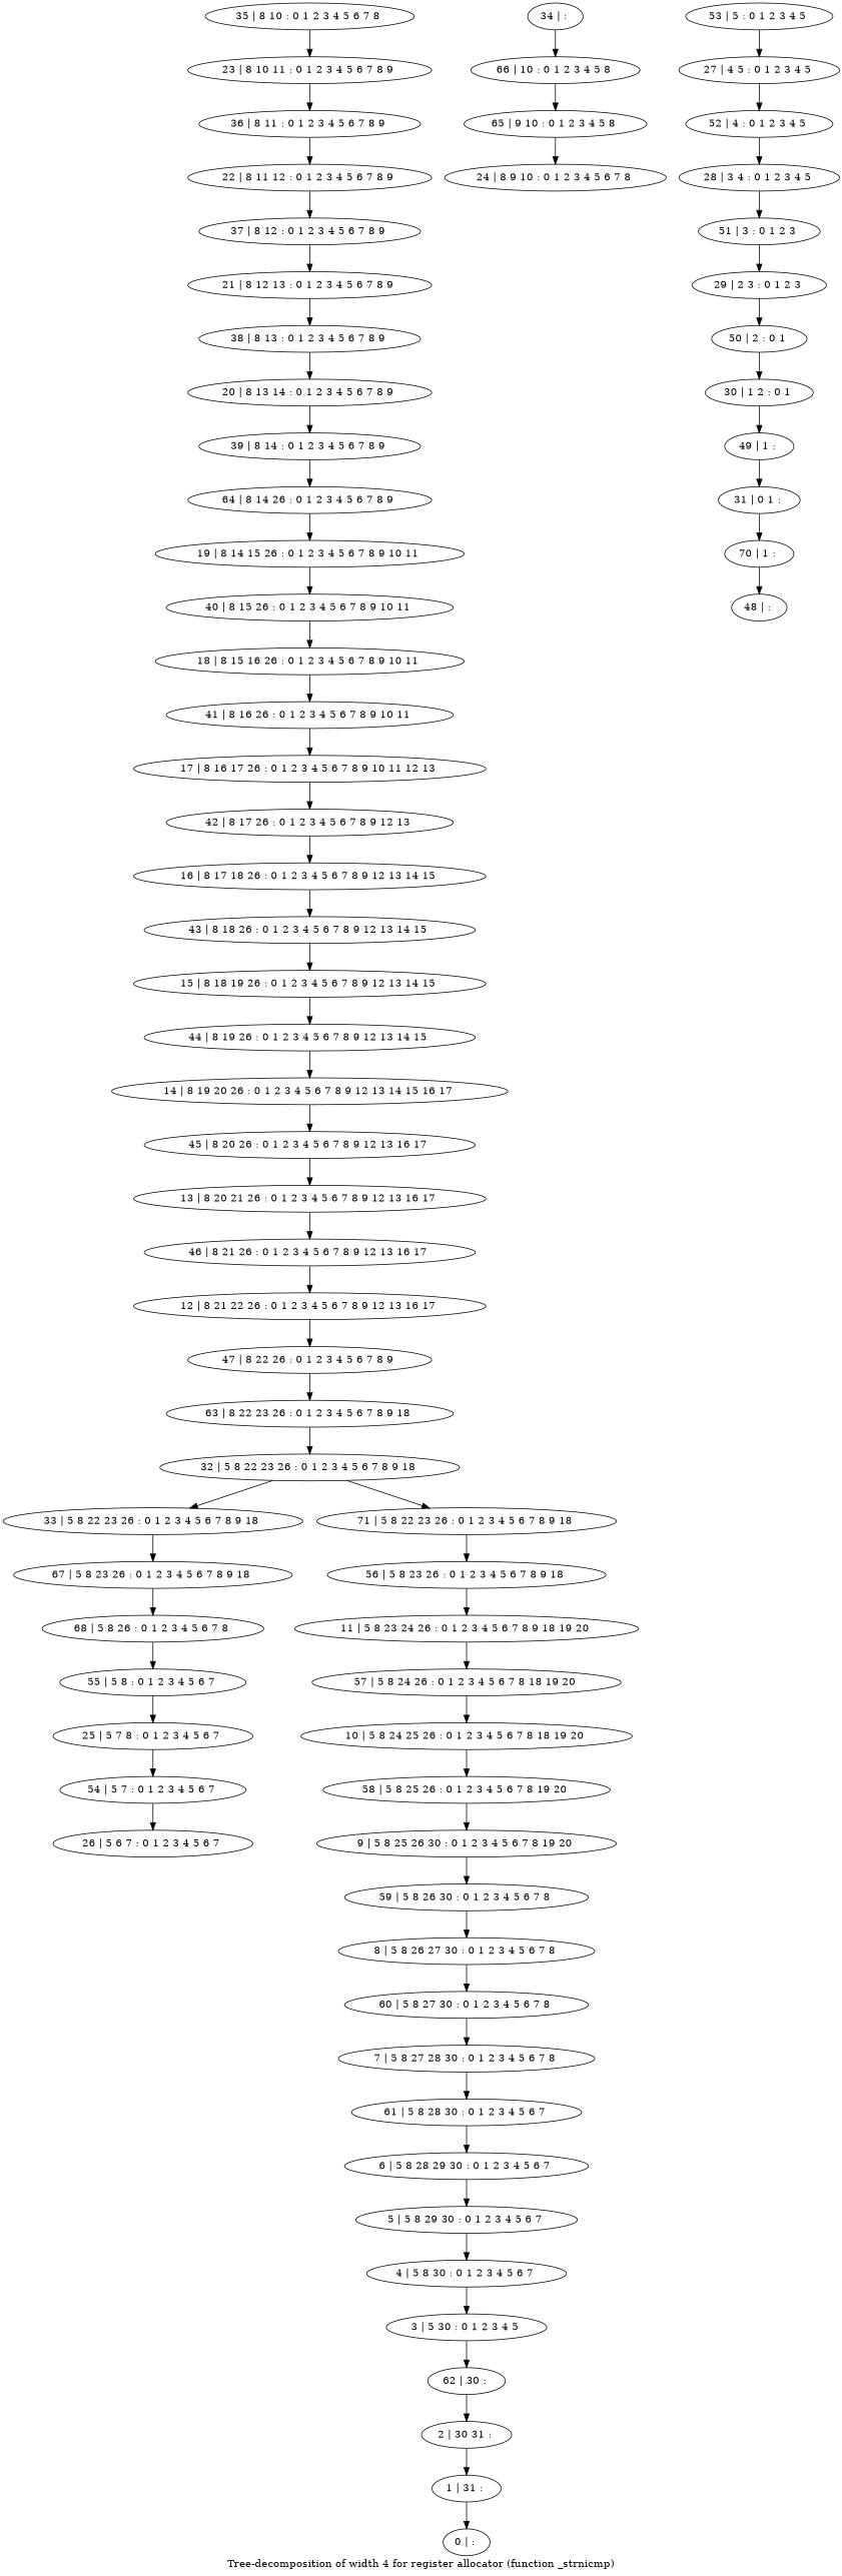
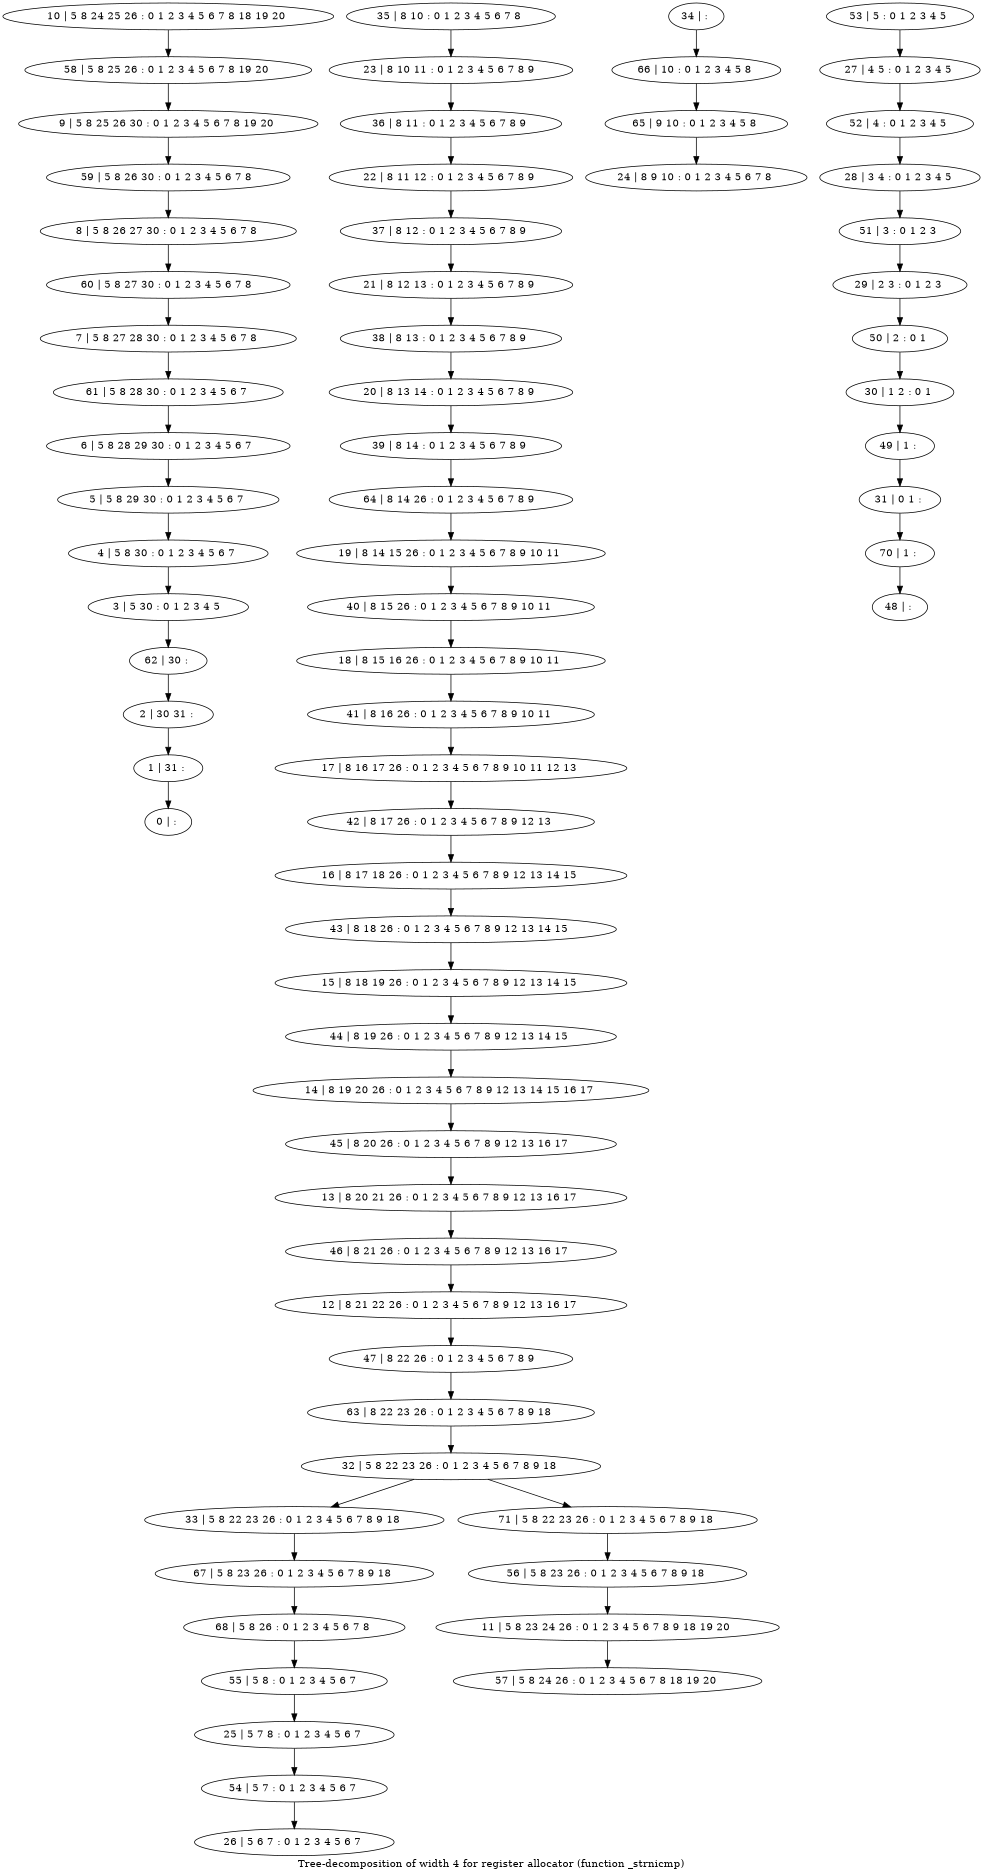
  digraph {
    label="Tree-decomposition of width 4 for register allocator (function _strnicmp)"
    n1 [label="0 | : "]
    n2 [label="1 | 31 : "]
    n3 [label="2 | 30 31 : "]
    n4 [label="3 | 5 30 : 0 1 2 3 4 5 "]
    n5 [label="62 | 30 : "]
    n6 [label="4 | 5 8 30 : 0 1 2 3 4 5 6 7 "]
    n7 [label="5 | 5 8 29 30 : 0 1 2 3 4 5 6 7 "]
    n8 [label="6 | 5 8 28 29 30 : 0 1 2 3 4 5 6 7 "]
    n9 [label="7 | 5 8 27 28 30 : 0 1 2 3 4 5 6 7 8 "]
    n10 [label="61 | 5 8 28 30 : 0 1 2 3 4 5 6 7 "]
    n11 [label="8 | 5 8 26 27 30 : 0 1 2 3 4 5 6 7 8 "]
    n12 [label="60 | 5 8 27 30 : 0 1 2 3 4 5 6 7 8 "]
    n13 [label="9 | 5 8 25 26 30 : 0 1 2 3 4 5 6 7 8 19 20 "]
    n14 [label="59 | 5 8 26 30 : 0 1 2 3 4 5 6 7 8 "]
    n15 [label="10 | 5 8 24 25 26 : 0 1 2 3 4 5 6 7 8 18 19 20 "]
    n16 [label="58 | 5 8 25 26 : 0 1 2 3 4 5 6 7 8 19 20 "]
    n17 [label="11 | 5 8 23 24 26 : 0 1 2 3 4 5 6 7 8 9 18 19 20 "]
    n18 [label="57 | 5 8 24 26 : 0 1 2 3 4 5 6 7 8 18 19 20 "]
    n19 [label="12 | 8 21 22 26 : 0 1 2 3 4 5 6 7 8 9 12 13 16 17 "]
    n20 [label="47 | 8 22 26 : 0 1 2 3 4 5 6 7 8 9 "]
    n21 [label="63 | 8 22 23 26 : 0 1 2 3 4 5 6 7 8 9 18 "]
    n22 [label="13 | 8 20 21 26 : 0 1 2 3 4 5 6 7 8 9 12 13 16 17 "]
    n23 [label="46 | 8 21 26 : 0 1 2 3 4 5 6 7 8 9 12 13 16 17 "]
    n24 [label="14 | 8 19 20 26 : 0 1 2 3 4 5 6 7 8 9 12 13 14 15 16 17 "]
    n25 [label="45 | 8 20 26 : 0 1 2 3 4 5 6 7 8 9 12 13 16 17 "]
    n26 [label="15 | 8 18 19 26 : 0 1 2 3 4 5 6 7 8 9 12 13 14 15 "]
    n27 [label="44 | 8 19 26 : 0 1 2 3 4 5 6 7 8 9 12 13 14 15 "]
    n28 [label="16 | 8 17 18 26 : 0 1 2 3 4 5 6 7 8 9 12 13 14 15 "]
    n29 [label="43 | 8 18 26 : 0 1 2 3 4 5 6 7 8 9 12 13 14 15 "]
    n30 [label="17 | 8 16 17 26 : 0 1 2 3 4 5 6 7 8 9 10 11 12 13 "]
    n31 [label="42 | 8 17 26 : 0 1 2 3 4 5 6 7 8 9 12 13 "]
    n32 [label="18 | 8 15 16 26 : 0 1 2 3 4 5 6 7 8 9 10 11 "]
    n33 [label="41 | 8 16 26 : 0 1 2 3 4 5 6 7 8 9 10 11 "]
    n34 [label="19 | 8 14 15 26 : 0 1 2 3 4 5 6 7 8 9 10 11 "]
    n35 [label="40 | 8 15 26 : 0 1 2 3 4 5 6 7 8 9 10 11 "]
    n36 [label="20 | 8 13 14 : 0 1 2 3 4 5 6 7 8 9 "]
    n37 [label="39 | 8 14 : 0 1 2 3 4 5 6 7 8 9 "]
    n38 [label="64 | 8 14 26 : 0 1 2 3 4 5 6 7 8 9 "]
    n39 [label="21 | 8 12 13 : 0 1 2 3 4 5 6 7 8 9 "]
    n40 [label="38 | 8 13 : 0 1 2 3 4 5 6 7 8 9 "]
    n41 [label="22 | 8 11 12 : 0 1 2 3 4 5 6 7 8 9 "]
    n42 [label="37 | 8 12 : 0 1 2 3 4 5 6 7 8 9 "]
    n43 [label="23 | 8 10 11 : 0 1 2 3 4 5 6 7 8 9 "]
    n44 [label="36 | 8 11 : 0 1 2 3 4 5 6 7 8 9 "]
    n45 [label="24 | 8 9 10 : 0 1 2 3 4 5 6 7 8 "]
    n46 [label="35 | 8 10 : 0 1 2 3 4 5 6 7 8 "]
    n47 [label="25 | 5 7 8 : 0 1 2 3 4 5 6 7 "]
    n48 [label="54 | 5 7 : 0 1 2 3 4 5 6 7 "]
    n49 [label="26 | 5 6 7 : 0 1 2 3 4 5 6 7 "]
    n50 [label="27 | 4 5 : 0 1 2 3 4 5 "]
    n51 [label="52 | 4 : 0 1 2 3 4 5 "]
    n52 [label="28 | 3 4 : 0 1 2 3 4 5 "]
    n53 [label="51 | 3 : 0 1 2 3 "]
    n54 [label="29 | 2 3 : 0 1 2 3 "]
    n55 [label="50 | 2 : 0 1 "]
    n56 [label="30 | 1 2 : 0 1 "]
    n57 [label="49 | 1 : "]
    n58 [label="31 | 0 1 : "]
    n59 [label="70 | 1 : "]
    n60 [label="48 | : "]
    n61 [label="32 | 5 8 22 23 26 : 0 1 2 3 4 5 6 7 8 9 18 "]
    n62 [label="33 | 5 8 22 23 26 : 0 1 2 3 4 5 6 7 8 9 18 "]
    n63 [label="71 | 5 8 22 23 26 : 0 1 2 3 4 5 6 7 8 9 18 "]
    n64 [label="67 | 5 8 23 26 : 0 1 2 3 4 5 6 7 8 9 18 "]
    n65 [label="56 | 5 8 23 26 : 0 1 2 3 4 5 6 7 8 9 18 "]
    n66 [label="68 | 5 8 26 : 0 1 2 3 4 5 6 7 8 "]
    n67 [label="34 | : "]
    n68 [label="66 | 10 : 0 1 2 3 4 5 8 "]
    n69 [label="65 | 9 10 : 0 1 2 3 4 5 8 "]
    n70 [label="53 | 5 : 0 1 2 3 4 5 "]
    n71 [label="55 | 5 8 : 0 1 2 3 4 5 6 7 "]
    n2 -> n1
    n3 -> n2
    n4 -> n5
    n5 -> n3
    n6 -> n4
    n7 -> n6
    n8 -> n7
    n9 -> n10
    n10 -> n8
    n11 -> n12
    n12 -> n9
    n13 -> n14
    n14 -> n11
    n15 -> n16
    n16 -> n13
    n17 -> n18
-   n18 -> n15
    n19 -> n20
    n20 -> n21
    n21 -> n61
    n22 -> n23
    n23 -> n19
    n24 -> n25
    n25 -> n22
    n26 -> n27
    n27 -> n24
    n28 -> n29
    n29 -> n26
    n30 -> n31
    n31 -> n28
    n32 -> n33
    n33 -> n30
    n34 -> n35
    n35 -> n32
    n36 -> n37
    n37 -> n38
    n38 -> n34
    n39 -> n40
    n40 -> n36
    n41 -> n42
    n42 -> n39
    n43 -> n44
    n44 -> n41
    n46 -> n43
    n47 -> n48
    n48 -> n49
    n50 -> n51
    n51 -> n52
    n52 -> n53
    n53 -> n54
    n54 -> n55
    n55 -> n56
    n56 -> n57
    n57 -> n58
    n58 -> n59
    n59 -> n60
    n61 -> n62
    n61 -> n63
    n62 -> n64
    n63 -> n65
    n64 -> n66
    n65 -> n17
    n66 -> n71
    n67 -> n68
    n68 -> n69
    n69 -> n45
    n70 -> n50
    n71 -> n47
  }
